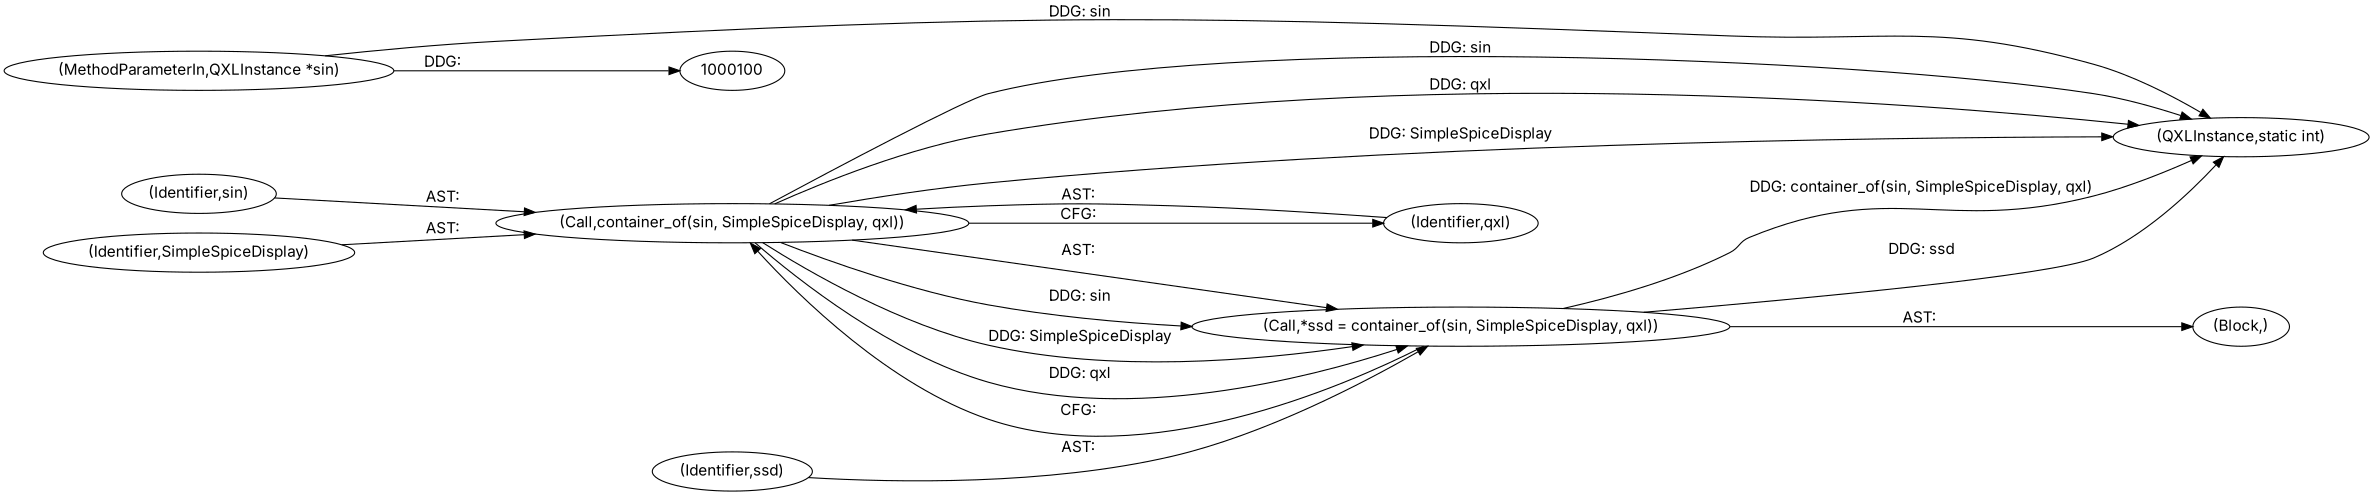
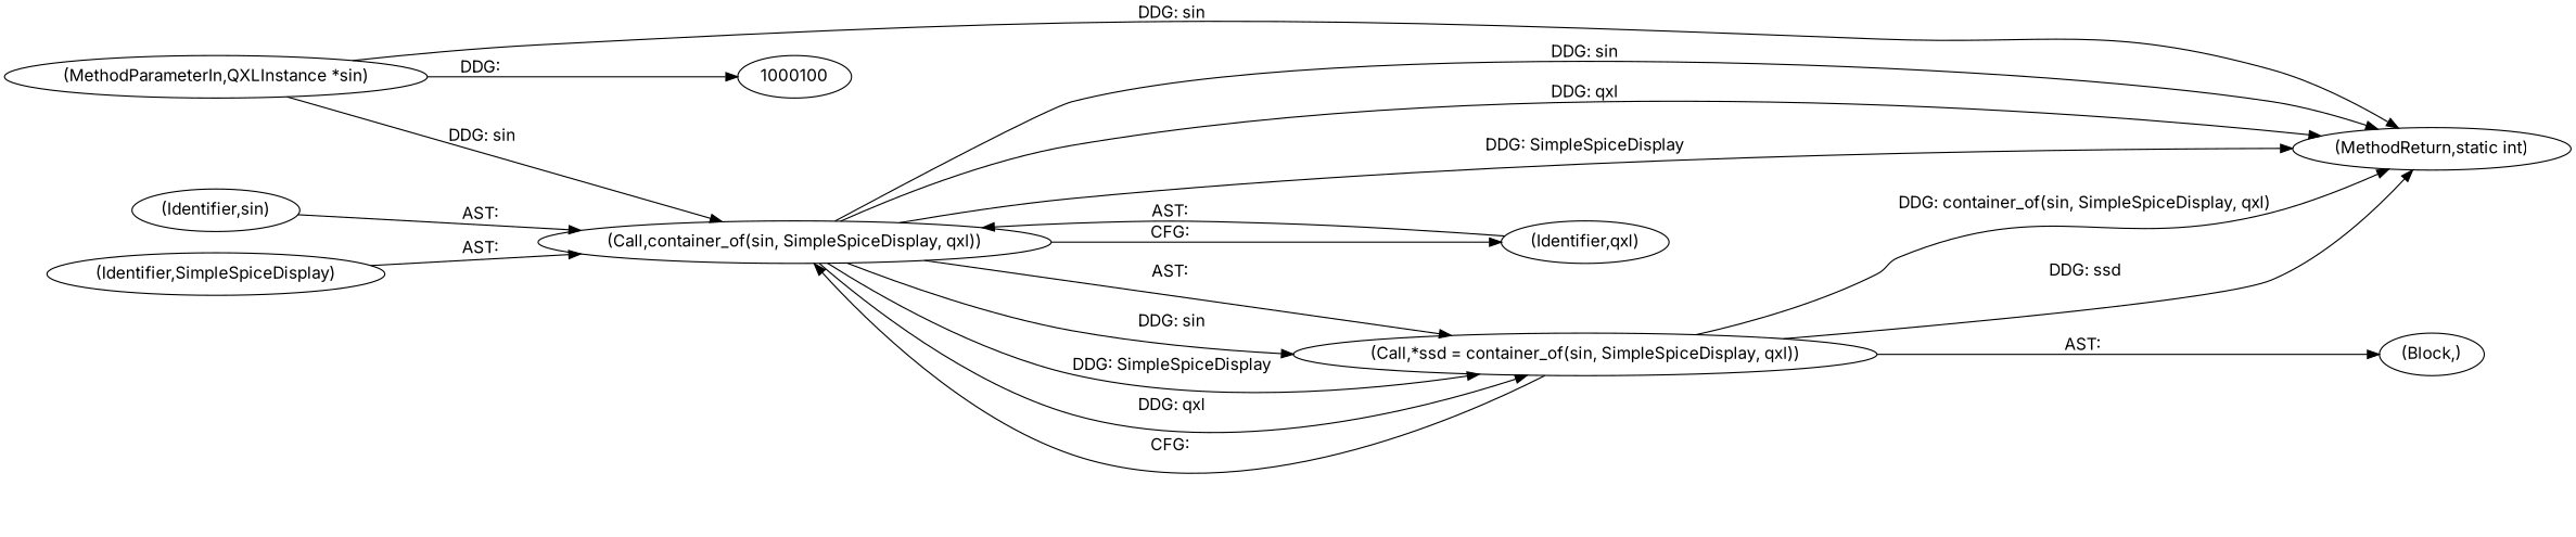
  digraph {
    fontname=Inter
    rankdir=LR
    node [fontname=Inter]
    edge [fontname=Inter]
    n1 [label="(MethodParameterIn,QXLInstance *sin)"]
    n2 [label="(Call,container_of(sin, SimpleSpiceDisplay, qxl))"]
-   n3 [label="(QXLInstance,static int)"]
+   n3 [label="(MethodReturn,static int)"]
    1000100
    n5 [label="(Call,*ssd = container_of(sin, SimpleSpiceDisplay, qxl))"]
    n6 [label="(Identifier,qxl)"]
    n7 [label="(Block,)"]
    n8 [label="(Identifier,sin)"]
    n9 [label="(Identifier,SimpleSpiceDisplay)"]
-   n10 [label="(Identifier,ssd)"]
+   n1 -> n2 [label="DDG: sin"]
    n1 -> n3 [label="DDG: sin"]
    n1 -> 1000100 [label="DDG: "]
    n2 -> n3 [label="DDG: sin"]
    n2 -> n3 [label="DDG: qxl"]
    n2 -> n3 [label="DDG: SimpleSpiceDisplay"]
    n2 -> n5 [label="AST: "]
    n2 -> n5 [label="DDG: sin"]
    n2 -> n5 [label="DDG: SimpleSpiceDisplay"]
    n2 -> n5 [label="DDG: qxl"]
    n2 -> n6 [label="CFG: "]
    n5 -> n2 [label="CFG: "]
    n5 -> n3 [label="DDG: container_of(sin, SimpleSpiceDisplay, qxl)"]
    n5 -> n3 [label="DDG: ssd"]
    n5 -> n7 [label="AST: "]
    n6 -> n2 [label="AST: "]
    n8 -> n2 [label="AST: "]
    n9 -> n2 [label="AST: "]
-   n10 -> n5 [label="AST: "]
  }
